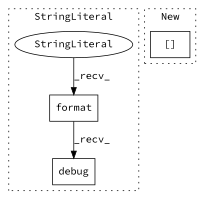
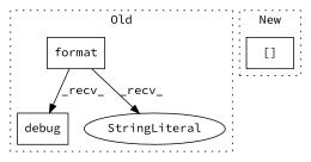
  digraph {
    fontname="Source Code Pro"
    node [a=32 fontname="Source Code Pro" shape=box]
    edge [fontname="Source Code Pro"]
    n1 [l="6,1" label=debug s="16436,16504"]
    n2 [l="7,1" label=format s="16472,16503"]
    n3 [a=45 l=29 label=StringLiteral s=16442 shape=ellipse]
    n4 [a=2 l="36,1" label="[]" s="18002,18085"]
    subgraph cluster_1 {
-     label=StringLiteral
+     label=Old
      style=dotted
      n1
      n2
      n3
    }
    subgraph cluster_2 {
      label=New
      style=dotted
      n4
    }
    n2 -> n1 [label=_recv_]
-   n3 -> n2 [label=_recv_]
+   n2 -> n3 [label=_recv_]
  }
